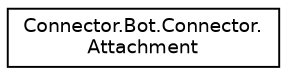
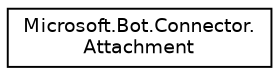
  digraph {
    rankdir=LR
-   n1 [color=black fillcolor=white fontname=Helvetica fontsize=10 height=0.2 label="Connector.Bot.Connector.\lAttachment" shape=record style=filled width=0.4]
+   n1 [color=black fillcolor=white fontname=Helvetica fontsize=10 height=0.2 label="Microsoft.Bot.Connector.\lAttachment" shape=record style=filled width=0.4]
  }
